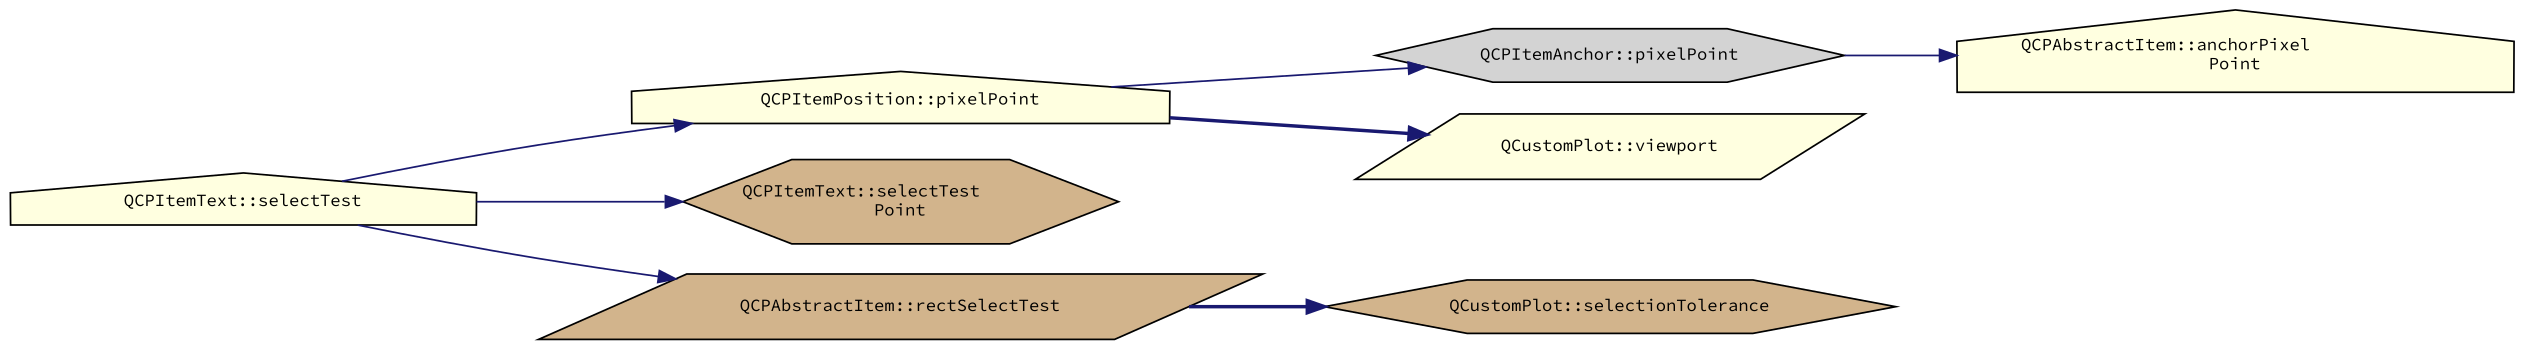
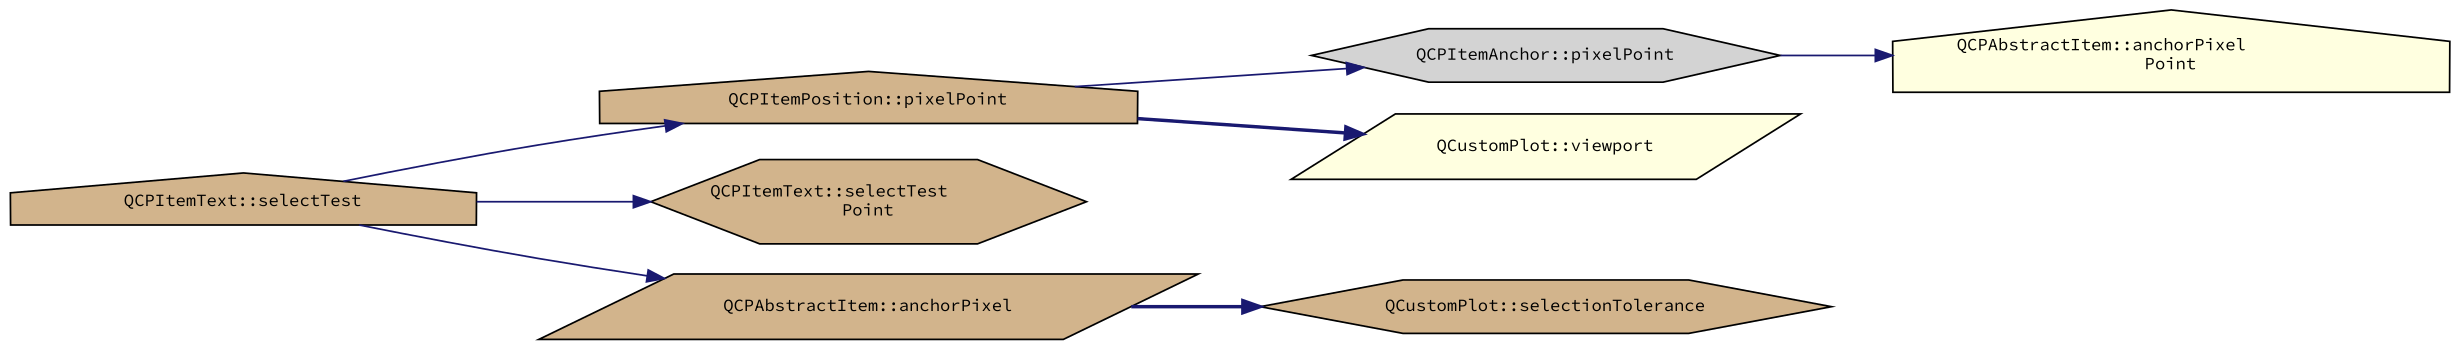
  digraph {
    fontname="Source Code Pro"
    rankdir=LR
    node [color=black fillcolor=tan fontname="Source Code Pro" fontsize=10 shape=house style=filled]
    edge [color=midnightblue fontname="Source Code Pro" fontsize=10 labelfontname=Helvetica labelfontsize=10 style=solid]
-   n1 [fillcolor=lightyellow fontcolor=black height=0.2 label="QCPItemText::selectTest" width=0.4]
-   n2 [fillcolor=lightyellow height=0.2 label="QCPItemPosition::pixelPoint" width=0.4]
+   n1 [fontcolor=black height=0.2 label="QCPItemText::selectTest" width=0.4]
+   n2 [height=0.2 label="QCPItemPosition::pixelPoint" width=0.4]
    n3 [height=0.2 label="QCPItemText::selectTest\lPoint" shape=hexagon width=0.4]
-   n4 [height=0.2 label="QCPAbstractItem::rectSelectTest" shape=parallelogram width=0.4]
+   n4 [height=0.2 label="QCPAbstractItem::anchorPixel" shape=parallelogram width=0.4]
    n5 [fillcolor=lightgrey height=0.2 label="QCPItemAnchor::pixelPoint" shape=hexagon width=0.4]
    n6 [fillcolor=lightyellow height=0.2 label="QCustomPlot::viewport" shape=parallelogram width=0.4]
    n7 [height=0.2 label="QCustomPlot::selectionTolerance" shape=hexagon width=0.4]
    n8 [fillcolor=lightyellow height=0.2 label="QCPAbstractItem::anchorPixel\lPoint" width=0.4]
    n1 -> n2
    n1 -> n3
    n1 -> n4
    n2 -> n5
    n2 -> n6 [style=bold]
    n4 -> n7 [style=bold]
    n5 -> n8
  }
